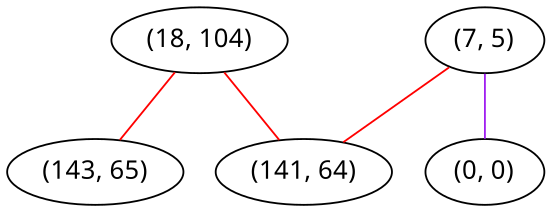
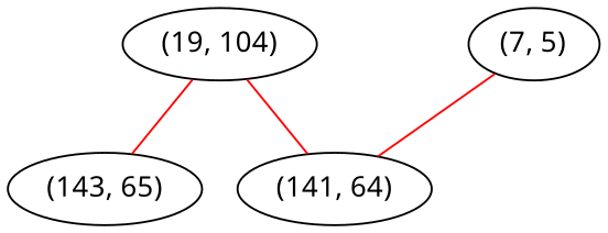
  graph {
    fontname="Noto Sans"
    node [fontname="Noto Sans"]
    edge [color=red fontname="Noto Sans" weight=1]
-   "(18, 104)"
+   "(18, 104)" [label="(19, 104)"]
    "(141, 64)"
    "(143, 65)"
    n4 [label="(7, 5)"]
-   "(0, 0)"
    "(18, 104)" -- "(141, 64)"
    "(18, 104)" -- "(143, 65)"
    n4 -- "(141, 64)"
-   n4 -- "(0, 0)" [color=purple weight=4]
  }
